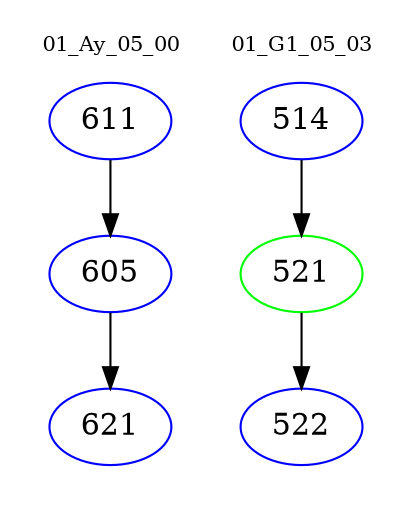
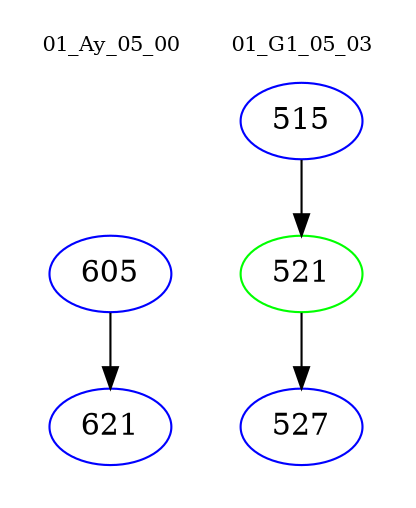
  digraph {
    node [color=blue]
    edge [color=black]
-   n1 [label=611]
    n2 [label=605]
    n3 [label=621]
-   n4 [label=514]
+   n4 [label=515]
    n5 [color=green label=521]
-   n6 [label=522]
+   n6 [label=527]
    subgraph cluster_1 {
      color=white
      fontsize=10
      label="01_Ay_05_00"
-     n1
      n2
      n3
    }
    subgraph cluster_2 {
      color=white
      fontsize=10
      label="01_G1_05_03"
      n4
      n5
      n6
    }
-   n1 -> n2
    n2 -> n3
    n4 -> n5
    n5 -> n6
  }
